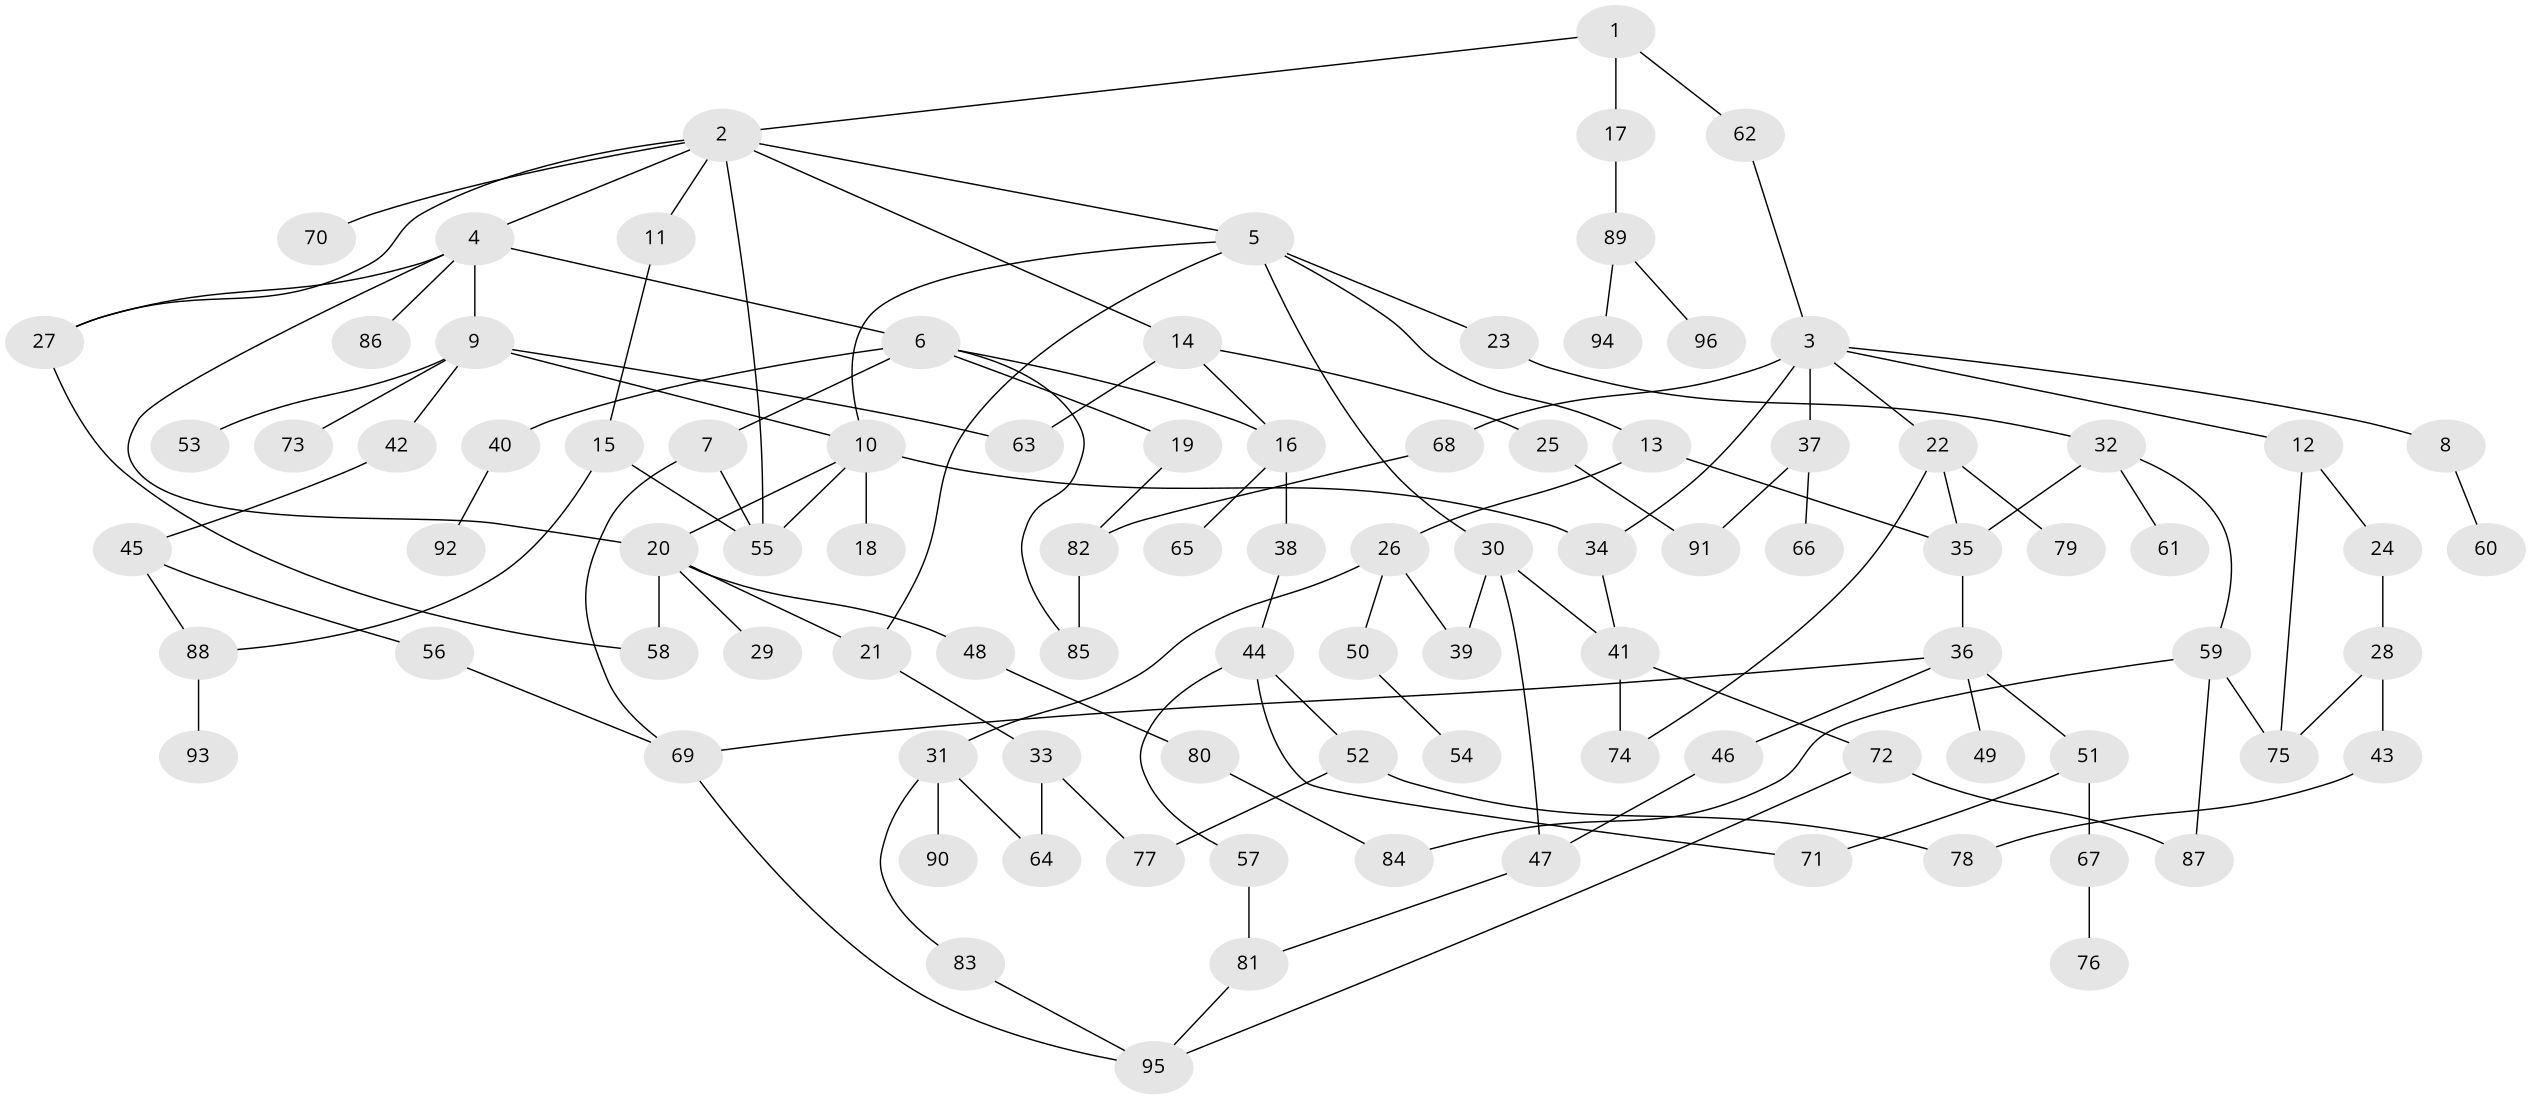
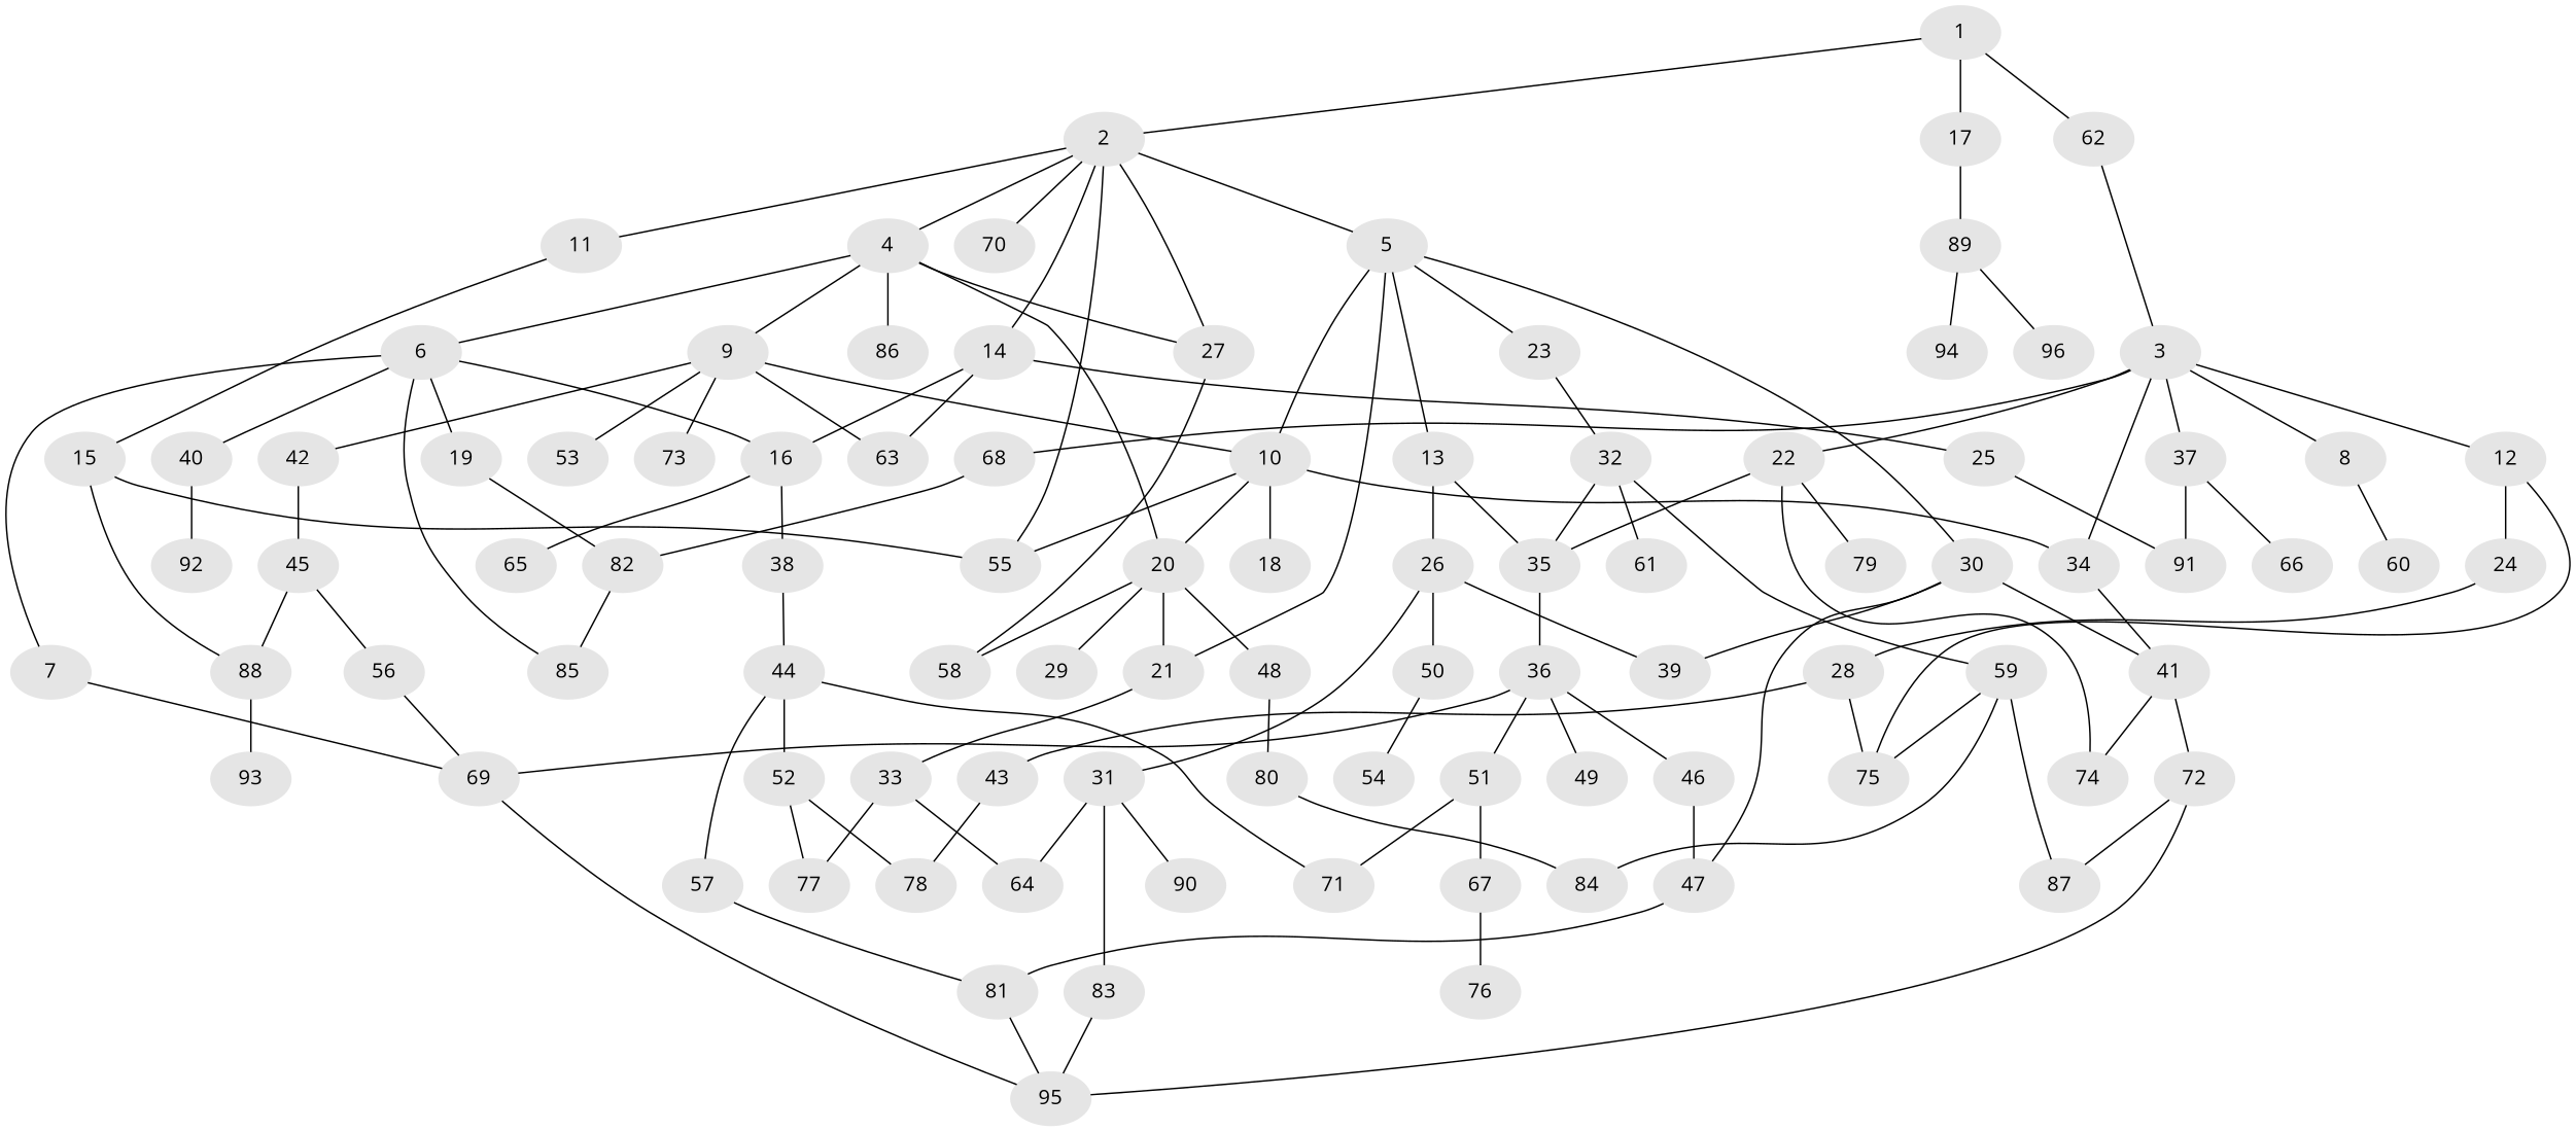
  graph {
    fontname="Open Sans"
    node [color=gray90 fontname="Open Sans" style=filled]
    edge [fontname="Open Sans"]
    1
    2
    17
    62
    4
    5
    11
    14
    27
    55
    70
    3
    8
    12
    22
    34
    37
    68
    89
    6
    9
    20
    86
    10
    13
    21
    23
    30
    15
    16
    63
    25
    58
    60
    24
    75
    35
    74
    79
    41
    91
    66
    82
    7
    19
    40
    85
    42
    53
    73
    29
    48
    18
    26
    33
    32
    39
    47
    69
    38
    65
    92
    95
    45
    88
    28
    31
    50
    36
    93
    44
    94
    96
    80
    64
    77
    59
    61
    43
    83
    90
    54
    78
    72
    81
    84
    87
    46
    49
    51
    71
    67
    52
    57
    56
    76
    1 -- 2
    1 -- 17
    1 -- 62
    2 -- 4
    2 -- 5
    2 -- 11
    2 -- 14
    2 -- 27
    2 -- 55
    2 -- 70
    17 -- 89
    62 -- 3
    4 -- 27
    4 -- 6
    4 -- 9
    4 -- 20
    4 -- 86
    5 -- 10
    5 -- 13
    5 -- 21
    5 -- 23
    5 -- 30
    11 -- 15
    14 -- 16
    14 -- 63
    14 -- 25
    27 -- 58
    3 -- 8
    3 -- 12
    3 -- 22
    3 -- 34
    3 -- 37
    3 -- 68
    8 -- 60
    12 -- 24
    12 -- 75
    22 -- 35
    22 -- 74
    22 -- 79
    34 -- 41
    37 -- 91
    37 -- 66
    68 -- 82
    89 -- 94
    89 -- 96
    6 -- 16
    6 -- 7
    6 -- 19
    6 -- 40
    6 -- 85
    9 -- 10
    9 -- 63
    9 -- 42
    9 -- 53
    9 -- 73
    20 -- 21
    20 -- 58
    20 -- 29
    20 -- 48
    10 -- 55
    10 -- 34
    10 -- 20
    10 -- 18
    13 -- 35
    13 -- 26
    21 -- 33
    23 -- 32
    30 -- 41
    30 -- 39
    30 -- 47
    15 -- 55
    15 -- 88
    16 -- 38
    16 -- 65
    25 -- 91
    24 -- 28
    35 -- 36
    41 -- 74
    41 -- 72
    82 -- 85
-   7 -- 55
    7 -- 69
    19 -- 82
    40 -- 92
    42 -- 45
    48 -- 80
    26 -- 39
    26 -- 31
    26 -- 50
    33 -- 64
    33 -- 77
    32 -- 35
    32 -- 59
    32 -- 61
    47 -- 81
    69 -- 95
    38 -- 44
    45 -- 88
    45 -- 56
    88 -- 93
    28 -- 75
    28 -- 43
    31 -- 64
    31 -- 83
    31 -- 90
    50 -- 54
    36 -- 69
    36 -- 46
    36 -- 49
    36 -- 51
    44 -- 71
    44 -- 52
    44 -- 57
    80 -- 84
    59 -- 75
    59 -- 84
    59 -- 87
    43 -- 78
    83 -- 95
    72 -- 95
    72 -- 87
    81 -- 95
    46 -- 47
    51 -- 71
    51 -- 67
    67 -- 76
    52 -- 77
    52 -- 78
    57 -- 81
    56 -- 69
  }
